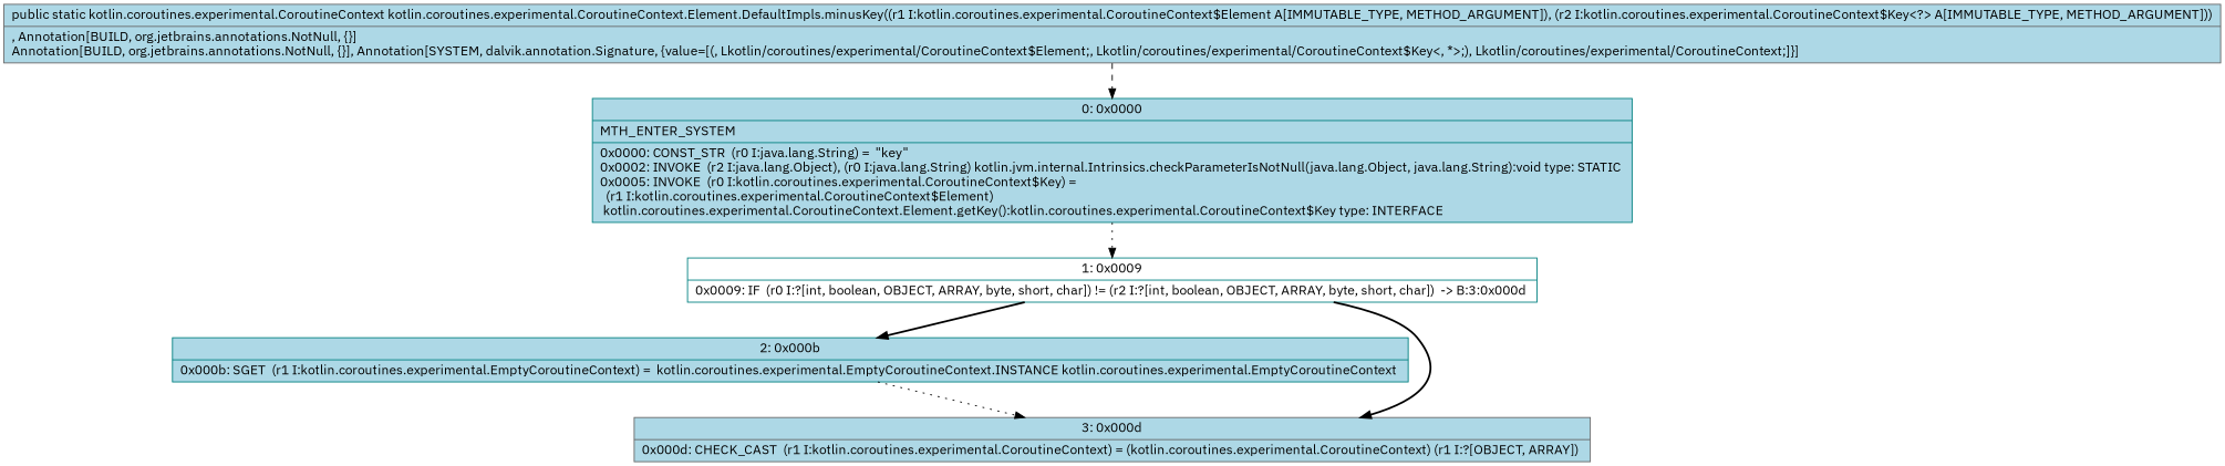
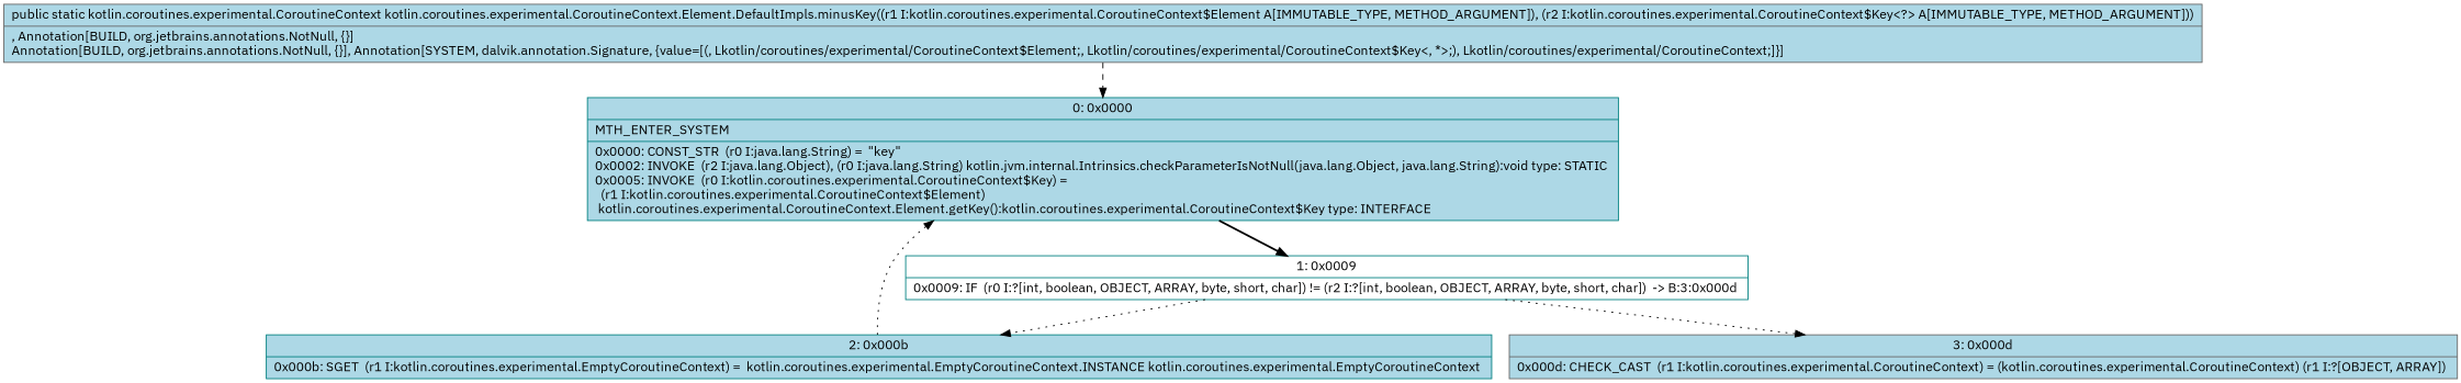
  digraph {
    fontname="IBM Plex Sans"
    node [color=teal fillcolor=lightblue fontname="IBM Plex Sans" shape=record style=filled]
    edge [fontname="IBM Plex Sans" style=dotted]
    n1 [label="{0\:\ 0x0000|MTH_ENTER_SYSTEM\l|0x0000: CONST_STR  (r0 I:java.lang.String) =  \"key\" \l0x0002: INVOKE  (r2 I:java.lang.Object), (r0 I:java.lang.String) kotlin.jvm.internal.Intrinsics.checkParameterIsNotNull(java.lang.Object, java.lang.String):void type: STATIC \l0x0005: INVOKE  (r0 I:kotlin.coroutines.experimental.CoroutineContext$Key) = \l  (r1 I:kotlin.coroutines.experimental.CoroutineContext$Element)\l kotlin.coroutines.experimental.CoroutineContext.Element.getKey():kotlin.coroutines.experimental.CoroutineContext$Key type: INTERFACE \l}"]
    n2 [fillcolor=white label="{1\:\ 0x0009|0x0009: IF  (r0 I:?[int, boolean, OBJECT, ARRAY, byte, short, char]) != (r2 I:?[int, boolean, OBJECT, ARRAY, byte, short, char])  \-\> B:3:0x000d \l}"]
    n3 [label="{2\:\ 0x000b|0x000b: SGET  (r1 I:kotlin.coroutines.experimental.EmptyCoroutineContext) =  kotlin.coroutines.experimental.EmptyCoroutineContext.INSTANCE kotlin.coroutines.experimental.EmptyCoroutineContext \l}"]
    n4 [color=gray40 label="{3\:\ 0x000d|0x000d: CHECK_CAST  (r1 I:kotlin.coroutines.experimental.CoroutineContext) = (kotlin.coroutines.experimental.CoroutineContext) (r1 I:?[OBJECT, ARRAY]) \l}"]
    n5 [color=gray40 label="{public static kotlin.coroutines.experimental.CoroutineContext kotlin.coroutines.experimental.CoroutineContext.Element.DefaultImpls.minusKey((r1 I:kotlin.coroutines.experimental.CoroutineContext$Element A[IMMUTABLE_TYPE, METHOD_ARGUMENT]), (r2 I:kotlin.coroutines.experimental.CoroutineContext$Key\<?\> A[IMMUTABLE_TYPE, METHOD_ARGUMENT]))  | , Annotation[BUILD, org.jetbrains.annotations.NotNull, \{\}]\lAnnotation[BUILD, org.jetbrains.annotations.NotNull, \{\}], Annotation[SYSTEM, dalvik.annotation.Signature, \{value=[(, Lkotlin\/coroutines\/experimental\/CoroutineContext$Element;, Lkotlin\/coroutines\/experimental\/CoroutineContext$Key\<, *\>;), Lkotlin\/coroutines\/experimental\/CoroutineContext;]\}]\l}"]
-   n1 -> n2
-   n2 -> n3 [style=bold]
-   n2 -> n4 [style=bold]
-   n3 -> n4
+   n1 -> n2 [style=bold]
+   n2 -> n3
+   n2 -> n4
+   n3 -> n1
    n5 -> n1 [style=dashed]
  }
